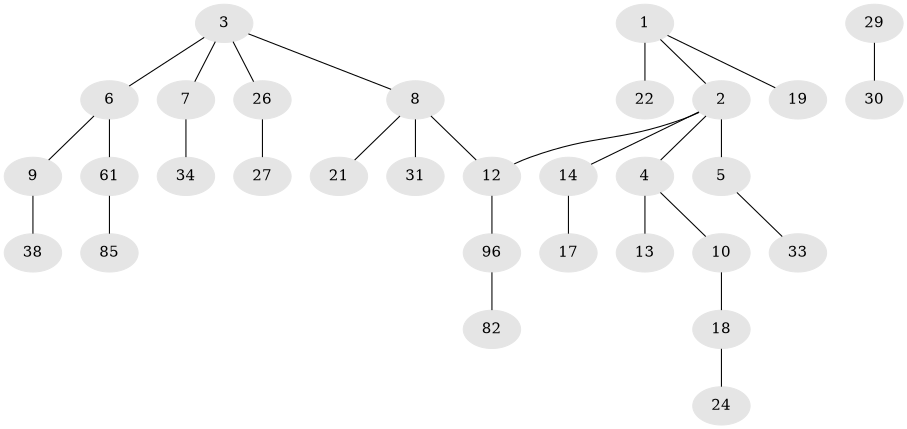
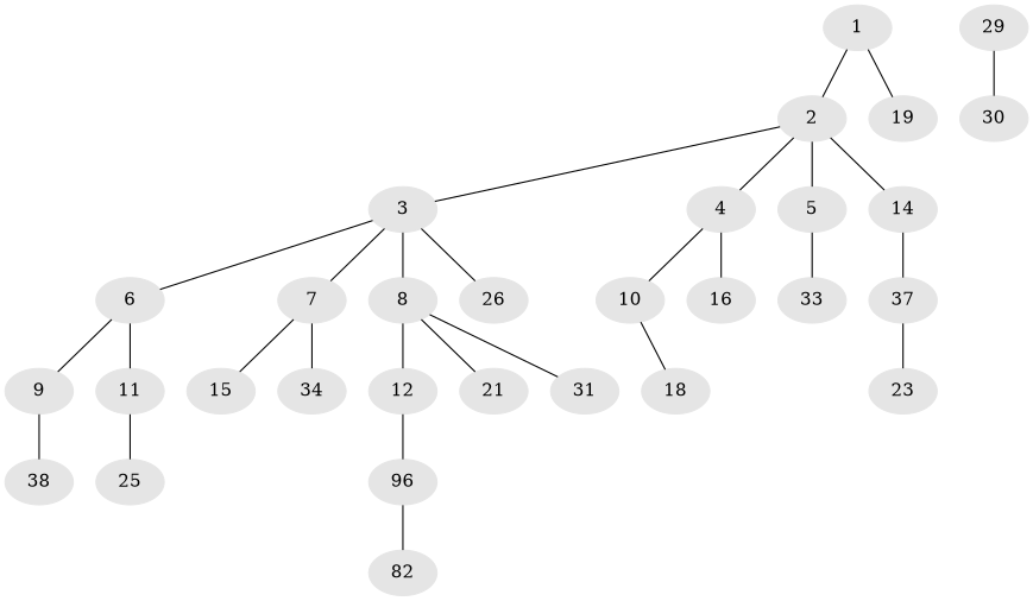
  graph {
    node [color=gray90 style=filled]
    edge [weight=1.0]
    1
    2
    19
-   22
    3
    4
    5
    14
    6
    7
    8
    26
    10
-   13
+   13 [label=16]
    33
-   17
+   17 [label=37]
    9
-   11 [label=61]
+   11
+   15
    34
    12
    21
    31
-   27
    18
    n26 [label=38]
-   25 [label=85]
+   25
    n28 [label=96]
-   24
    n30 [label=82]
+   23
    29
    30
    1 -- 2
    1 -- 19
-   1 -- 22 [weight=4.0]
-   2 -- 12
+   2 -- 3
    2 -- 4
    2 -- 5 [weight=4.0]
    2 -- 14
    3 -- 6
    3 -- 7
    3 -- 8
    3 -- 26
    4 -- 10
    4 -- 13
    5 -- 33
    14 -- 17
    6 -- 9
    6 -- 11
+   7 -- 15
    7 -- 34
    8 -- 12 [weight=2.0]
    8 -- 21
    8 -- 31
-   26 -- 27 [weight=2.0]
    10 -- 18
+   17 -- 23 [weight=2.0]
    9 -- n26
    11 -- 25
    12 -- n28
-   18 -- 24 [weight=3.0]
    n28 -- n30
    29 -- 30
  }
